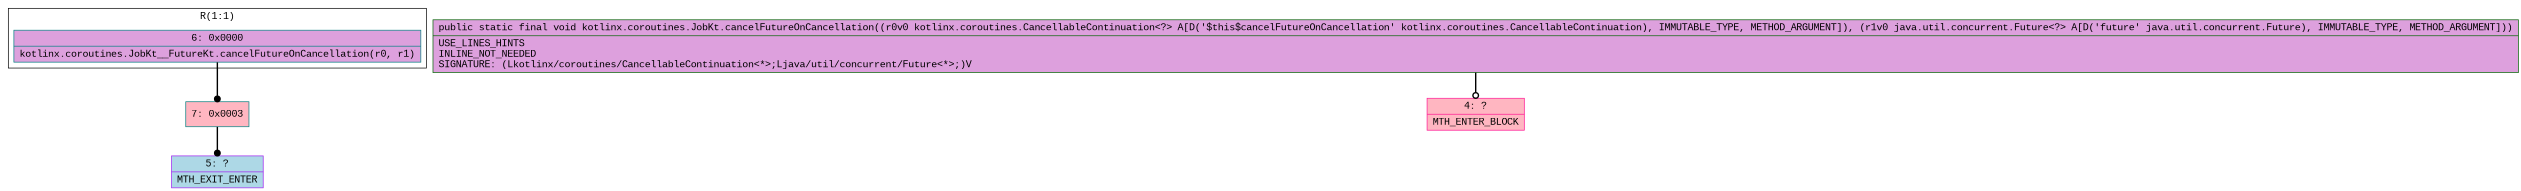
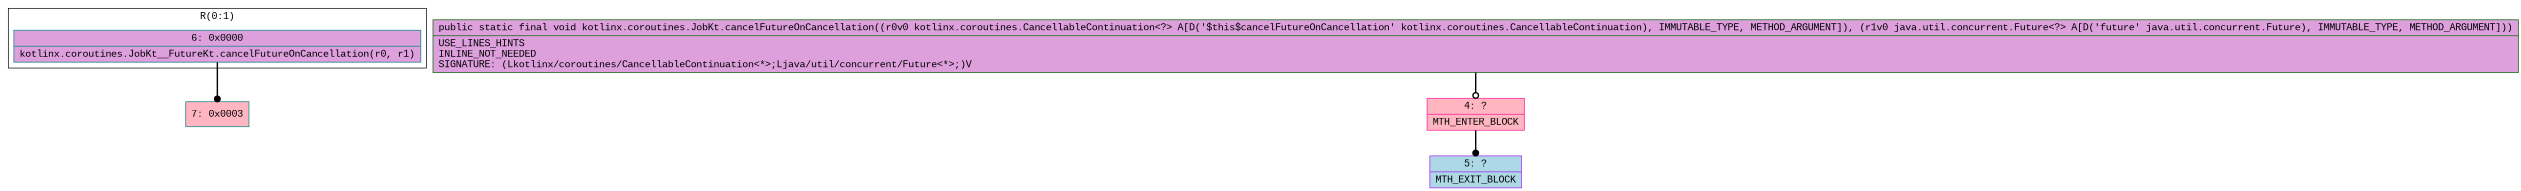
  digraph {
    fontname="Liberation Mono"
    node [color=teal fillcolor=plum fontname="Liberation Mono" shape=record style=filled]
    edge [arrowhead=dot fontname="Liberation Mono" style=bold]
    n1 [label="{6\:\ 0x0000|kotlinx.coroutines.JobKt__FutureKt.cancelFutureOnCancellation(r0, r1)\l}"]
    n2 [fillcolor=lightpink label="{7\:\ 0x0003}"]
-   n3 [color=purple fillcolor=lightblue label="{5\:\ ?|MTH_EXIT_ENTER\l}"]
+   n3 [color=purple fillcolor=lightblue label="{5\:\ ?|MTH_EXIT_BLOCK\l}"]
    n4 [color=deeppink fillcolor=lightpink label="{4\:\ ?|MTH_ENTER_BLOCK\l}"]
    n5 [color=darkgreen label="{public static final void kotlinx.coroutines.JobKt.cancelFutureOnCancellation((r0v0 kotlinx.coroutines.CancellableContinuation\<?\> A[D('$this$cancelFutureOnCancellation' kotlinx.coroutines.CancellableContinuation), IMMUTABLE_TYPE, METHOD_ARGUMENT]), (r1v0 java.util.concurrent.Future\<?\> A[D('future' java.util.concurrent.Future), IMMUTABLE_TYPE, METHOD_ARGUMENT]))  | USE_LINES_HINTS\lINLINE_NOT_NEEDED\lSIGNATURE: (Lkotlinx\/coroutines\/CancellableContinuation\<*\>;Ljava\/util\/concurrent\/Future\<*\>;)V\l}"]
    subgraph cluster_1 {
-     label="R(1:1)"
+     label="R(0:1)"
      n1
    }
    n1 -> n2
-   n2 -> n3
+   n4 -> n3
    n5 -> n4 [arrowhead=odot]
  }
